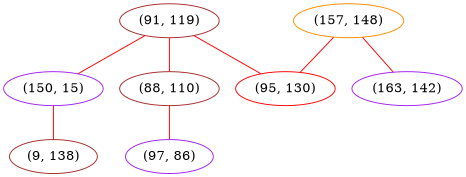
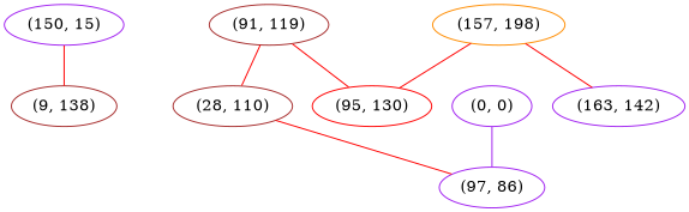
  graph {
    node [color=purple]
    edge [color=red weight=1]
    "(150, 15)"
    "(91, 119)" [color=brown]
-   "(88, 110)" [color=brown]
+   "(88, 110)" [color=brown label="(28, 110)"]
    n4 [color=red label="(95, 130)"]
    "(9, 138)" [color=brown]
    n6 [label="(97, 86)"]
-   "(157, 148)" [color=darkorange]
+   "(0, 0)"
+   "(157, 148)" [color=darkorange label="(157, 198)"]
    "(163, 142)"
    "(150, 15)" -- "(9, 138)"
-   "(91, 119)" -- "(150, 15)"
    "(91, 119)" -- "(88, 110)"
    "(91, 119)" -- n4
    "(88, 110)" -- n6
+   "(0, 0)" -- n6 [color=purple weight=4]
    "(157, 148)" -- n4
    "(157, 148)" -- "(163, 142)"
  }
